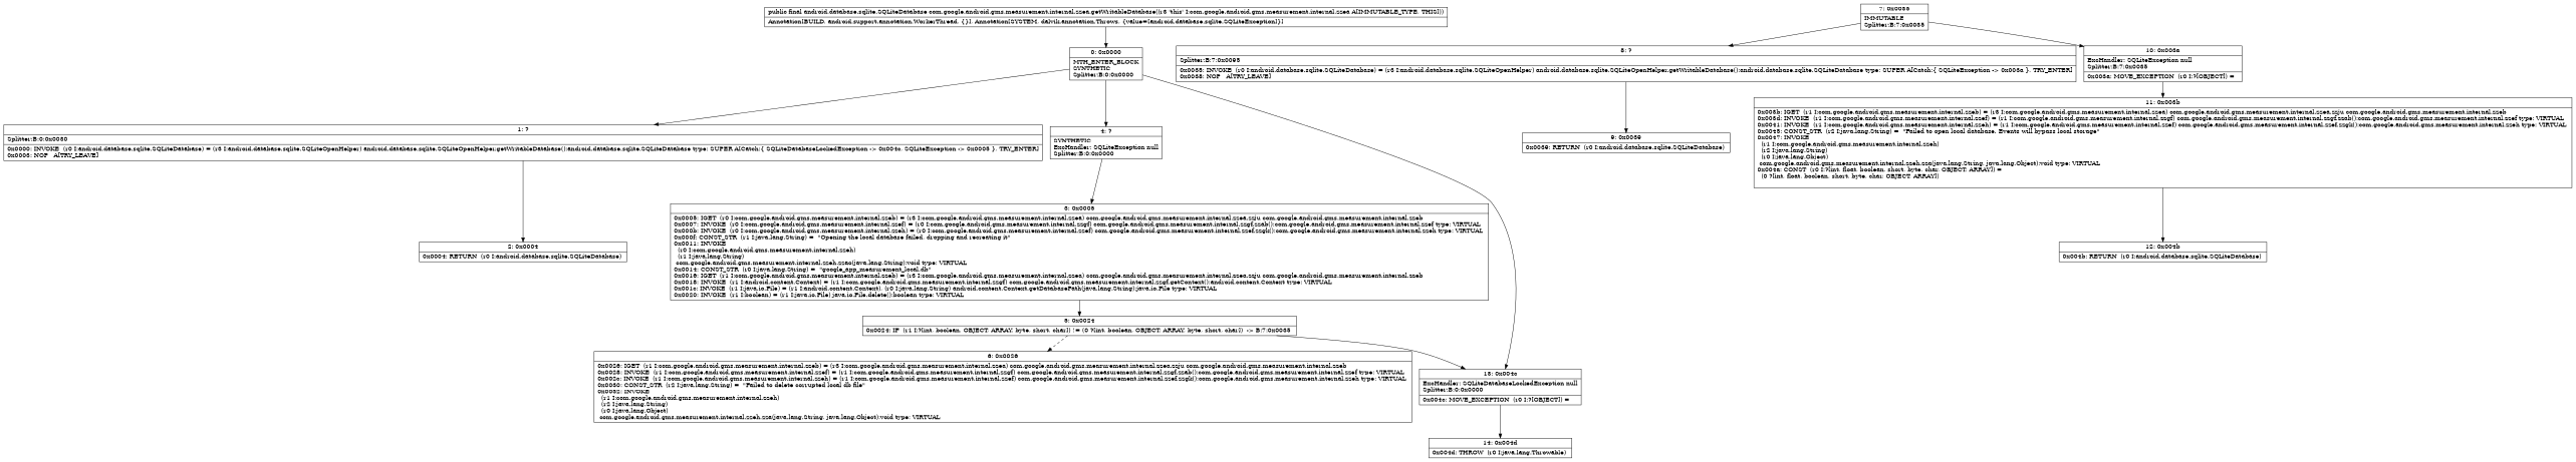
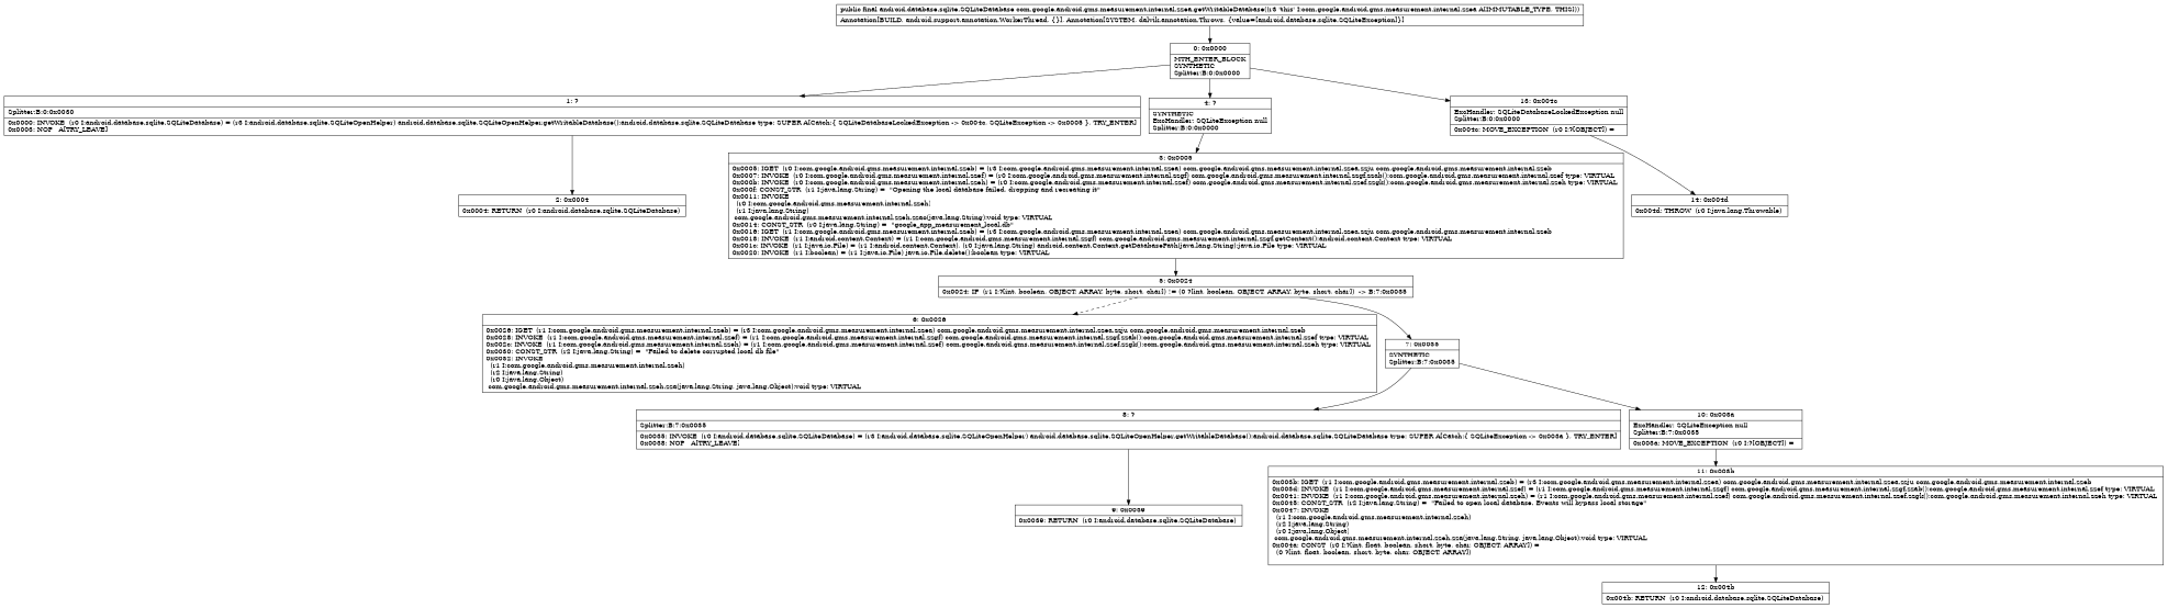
  digraph {
    node [shape=record]
    n1 [label="{0\:\ 0x0000|MTH_ENTER_BLOCK\lSYNTHETIC\lSplitter:B:0:0x0000\l}"]
    n2 [label="{1\:\ ?|Splitter:B:0:0x0030\l|0x0000: INVOKE  (r0 I:android.database.sqlite.SQLiteDatabase) = (r3 I:android.database.sqlite.SQLiteOpenHelper) android.database.sqlite.SQLiteOpenHelper.getWritableDatabase():android.database.sqlite.SQLiteDatabase type: SUPER A[Catch:\{ SQLiteDatabaseLockedException \-\> 0x004c, SQLiteException \-\> 0x0005 \}, TRY_ENTER]\l0x0003: NOP   A[TRY_LEAVE]\l}"]
    n3 [label="{4\:\ ?|SYNTHETIC\lExcHandler: SQLiteException null\lSplitter:B:0:0x0000\l}"]
    n4 [label="{13\:\ 0x004c|ExcHandler: SQLiteDatabaseLockedException null\lSplitter:B:0:0x0000\l|0x004c: MOVE_EXCEPTION  (r0 I:?[OBJECT]) =  \l}"]
    n5 [label="{2\:\ 0x0004|0x0004: RETURN  (r0 I:android.database.sqlite.SQLiteDatabase) \l}"]
    n6 [label="{3\:\ 0x0005|0x0005: IGET  (r0 I:com.google.android.gms.measurement.internal.zzeb) = (r3 I:com.google.android.gms.measurement.internal.zzea) com.google.android.gms.measurement.internal.zzea.zzju com.google.android.gms.measurement.internal.zzeb \l0x0007: INVOKE  (r0 I:com.google.android.gms.measurement.internal.zzef) = (r0 I:com.google.android.gms.measurement.internal.zzgf) com.google.android.gms.measurement.internal.zzgf.zzab():com.google.android.gms.measurement.internal.zzef type: VIRTUAL \l0x000b: INVOKE  (r0 I:com.google.android.gms.measurement.internal.zzeh) = (r0 I:com.google.android.gms.measurement.internal.zzef) com.google.android.gms.measurement.internal.zzef.zzgk():com.google.android.gms.measurement.internal.zzeh type: VIRTUAL \l0x000f: CONST_STR  (r1 I:java.lang.String) =  \"Opening the local database failed, dropping and recreating it\" \l0x0011: INVOKE  \l  (r0 I:com.google.android.gms.measurement.internal.zzeh)\l  (r1 I:java.lang.String)\l com.google.android.gms.measurement.internal.zzeh.zzao(java.lang.String):void type: VIRTUAL \l0x0014: CONST_STR  (r0 I:java.lang.String) =  \"google_app_measurement_local.db\" \l0x0016: IGET  (r1 I:com.google.android.gms.measurement.internal.zzeb) = (r3 I:com.google.android.gms.measurement.internal.zzea) com.google.android.gms.measurement.internal.zzea.zzju com.google.android.gms.measurement.internal.zzeb \l0x0018: INVOKE  (r1 I:android.content.Context) = (r1 I:com.google.android.gms.measurement.internal.zzgf) com.google.android.gms.measurement.internal.zzgf.getContext():android.content.Context type: VIRTUAL \l0x001c: INVOKE  (r1 I:java.io.File) = (r1 I:android.content.Context), (r0 I:java.lang.String) android.content.Context.getDatabasePath(java.lang.String):java.io.File type: VIRTUAL \l0x0020: INVOKE  (r1 I:boolean) = (r1 I:java.io.File) java.io.File.delete():boolean type: VIRTUAL \l}"]
    n7 [label="{14\:\ 0x004d|0x004d: THROW  (r0 I:java.lang.Throwable) \l}"]
    n8 [label="{5\:\ 0x0024|0x0024: IF  (r1 I:?[int, boolean, OBJECT, ARRAY, byte, short, char]) != (0 ?[int, boolean, OBJECT, ARRAY, byte, short, char])  \-\> B:7:0x0035 \l}"]
    n9 [label="{6\:\ 0x0026|0x0026: IGET  (r1 I:com.google.android.gms.measurement.internal.zzeb) = (r3 I:com.google.android.gms.measurement.internal.zzea) com.google.android.gms.measurement.internal.zzea.zzju com.google.android.gms.measurement.internal.zzeb \l0x0028: INVOKE  (r1 I:com.google.android.gms.measurement.internal.zzef) = (r1 I:com.google.android.gms.measurement.internal.zzgf) com.google.android.gms.measurement.internal.zzgf.zzab():com.google.android.gms.measurement.internal.zzef type: VIRTUAL \l0x002c: INVOKE  (r1 I:com.google.android.gms.measurement.internal.zzeh) = (r1 I:com.google.android.gms.measurement.internal.zzef) com.google.android.gms.measurement.internal.zzef.zzgk():com.google.android.gms.measurement.internal.zzeh type: VIRTUAL \l0x0030: CONST_STR  (r2 I:java.lang.String) =  \"Failed to delete corrupted local db file\" \l0x0032: INVOKE  \l  (r1 I:com.google.android.gms.measurement.internal.zzeh)\l  (r2 I:java.lang.String)\l  (r0 I:java.lang.Object)\l com.google.android.gms.measurement.internal.zzeh.zza(java.lang.String, java.lang.Object):void type: VIRTUAL \l}"]
-   n10 [label="{7\:\ 0x0035|IMMUTABLE\lSplitter:B:7:0x0035\l}"]
-   n11 [label="{8\:\ ?|Splitter:B:7:0x0095\l|0x0035: INVOKE  (r0 I:android.database.sqlite.SQLiteDatabase) = (r3 I:android.database.sqlite.SQLiteOpenHelper) android.database.sqlite.SQLiteOpenHelper.getWritableDatabase():android.database.sqlite.SQLiteDatabase type: SUPER A[Catch:\{ SQLiteException \-\> 0x003a \}, TRY_ENTER]\l0x0038: NOP   A[TRY_LEAVE]\l}"]
+   n10 [label="{7\:\ 0x0035|SYNTHETIC\lSplitter:B:7:0x0035\l}"]
+   n11 [label="{8\:\ ?|Splitter:B:7:0x0035\l|0x0035: INVOKE  (r0 I:android.database.sqlite.SQLiteDatabase) = (r3 I:android.database.sqlite.SQLiteOpenHelper) android.database.sqlite.SQLiteOpenHelper.getWritableDatabase():android.database.sqlite.SQLiteDatabase type: SUPER A[Catch:\{ SQLiteException \-\> 0x003a \}, TRY_ENTER]\l0x0038: NOP   A[TRY_LEAVE]\l}"]
    n12 [label="{10\:\ 0x003a|ExcHandler: SQLiteException null\lSplitter:B:7:0x0035\l|0x003a: MOVE_EXCEPTION  (r0 I:?[OBJECT]) =  \l}"]
    n13 [label="{9\:\ 0x0039|0x0039: RETURN  (r0 I:android.database.sqlite.SQLiteDatabase) \l}"]
    n14 [label="{11\:\ 0x003b|0x003b: IGET  (r1 I:com.google.android.gms.measurement.internal.zzeb) = (r3 I:com.google.android.gms.measurement.internal.zzea) com.google.android.gms.measurement.internal.zzea.zzju com.google.android.gms.measurement.internal.zzeb \l0x003d: INVOKE  (r1 I:com.google.android.gms.measurement.internal.zzef) = (r1 I:com.google.android.gms.measurement.internal.zzgf) com.google.android.gms.measurement.internal.zzgf.zzab():com.google.android.gms.measurement.internal.zzef type: VIRTUAL \l0x0041: INVOKE  (r1 I:com.google.android.gms.measurement.internal.zzeh) = (r1 I:com.google.android.gms.measurement.internal.zzef) com.google.android.gms.measurement.internal.zzef.zzgk():com.google.android.gms.measurement.internal.zzeh type: VIRTUAL \l0x0045: CONST_STR  (r2 I:java.lang.String) =  \"Failed to open local database. Events will bypass local storage\" \l0x0047: INVOKE  \l  (r1 I:com.google.android.gms.measurement.internal.zzeh)\l  (r2 I:java.lang.String)\l  (r0 I:java.lang.Object)\l com.google.android.gms.measurement.internal.zzeh.zza(java.lang.String, java.lang.Object):void type: VIRTUAL \l0x004a: CONST  (r0 I:?[int, float, boolean, short, byte, char, OBJECT, ARRAY]) = \l  (0 ?[int, float, boolean, short, byte, char, OBJECT, ARRAY])\l \l}"]
    n15 [label="{12\:\ 0x004b|0x004b: RETURN  (r0 I:android.database.sqlite.SQLiteDatabase) \l}"]
    n16 [label="{public final android.database.sqlite.SQLiteDatabase com.google.android.gms.measurement.internal.zzea.getWritableDatabase((r3 'this' I:com.google.android.gms.measurement.internal.zzea A[IMMUTABLE_TYPE, THIS]))  | Annotation[BUILD, android.support.annotation.WorkerThread, \{\}], Annotation[SYSTEM, dalvik.annotation.Throws, \{value=[android.database.sqlite.SQLiteException]\}]\l}"]
    n1 -> n2
    n1 -> n3
    n1 -> n4
    n2 -> n5
    n3 -> n6
    n4 -> n7
    n6 -> n8
    n8 -> n9 [style=dashed]
-   n8 -> n4
+   n8 -> n10
    n10 -> n11
    n10 -> n12
    n11 -> n13
    n12 -> n14
    n14 -> n15
    n16 -> n1
  }
